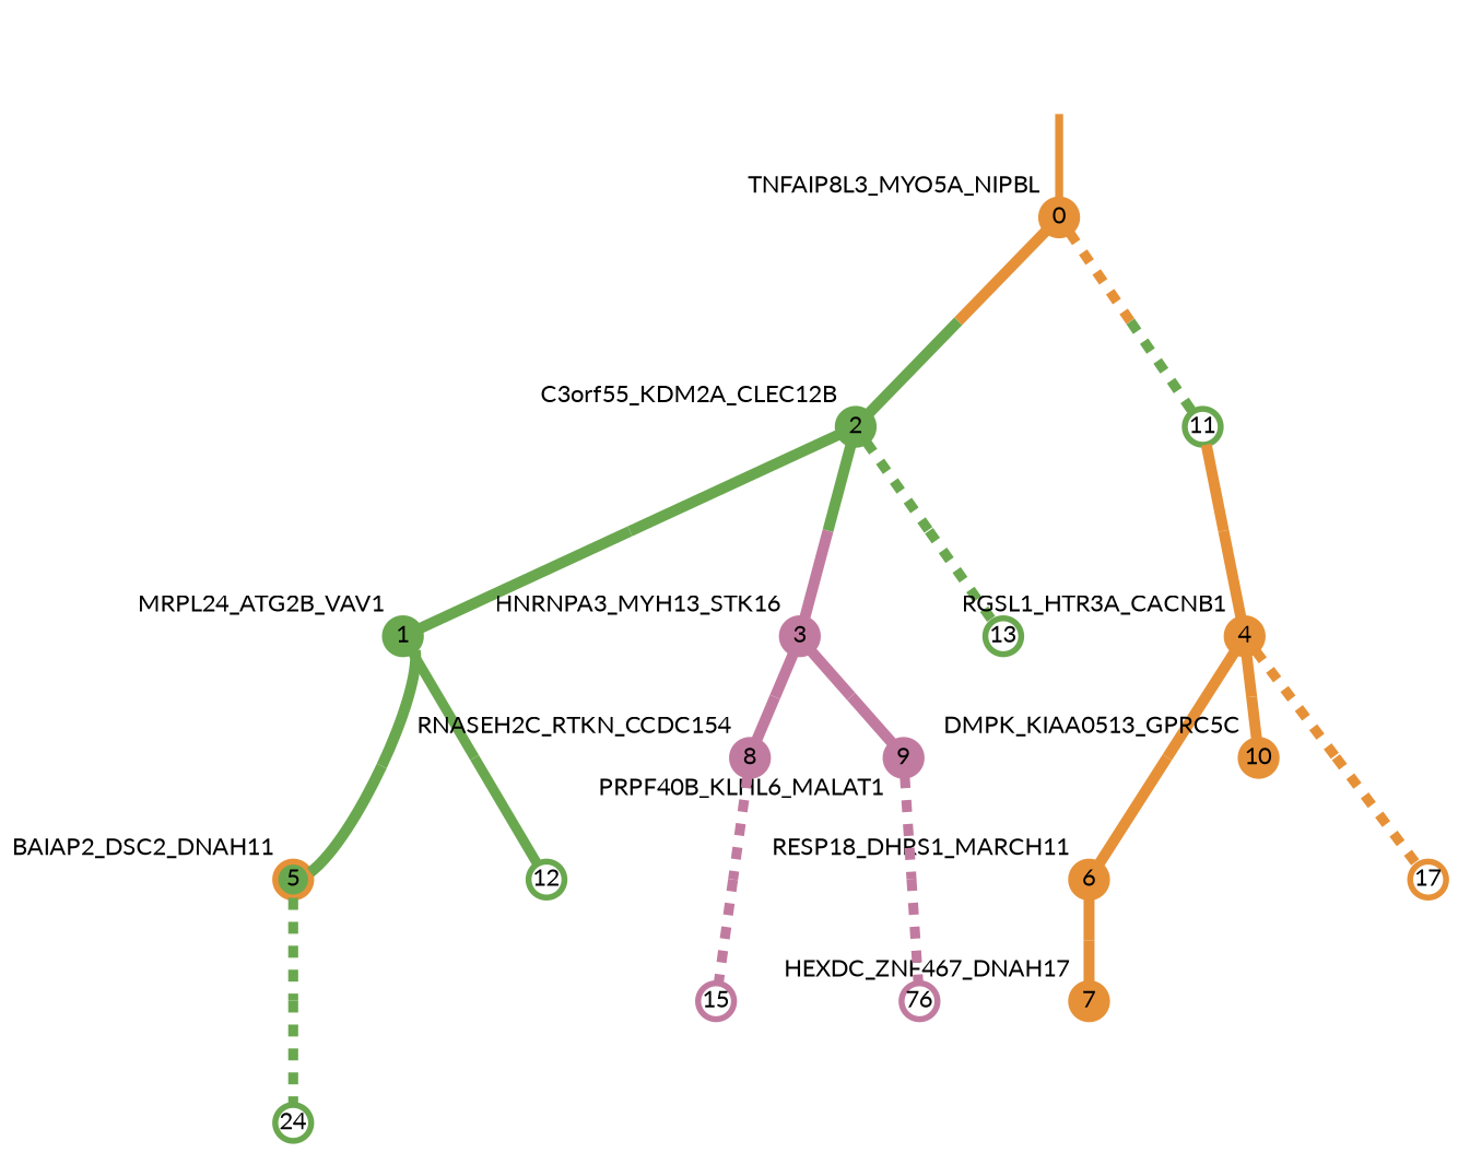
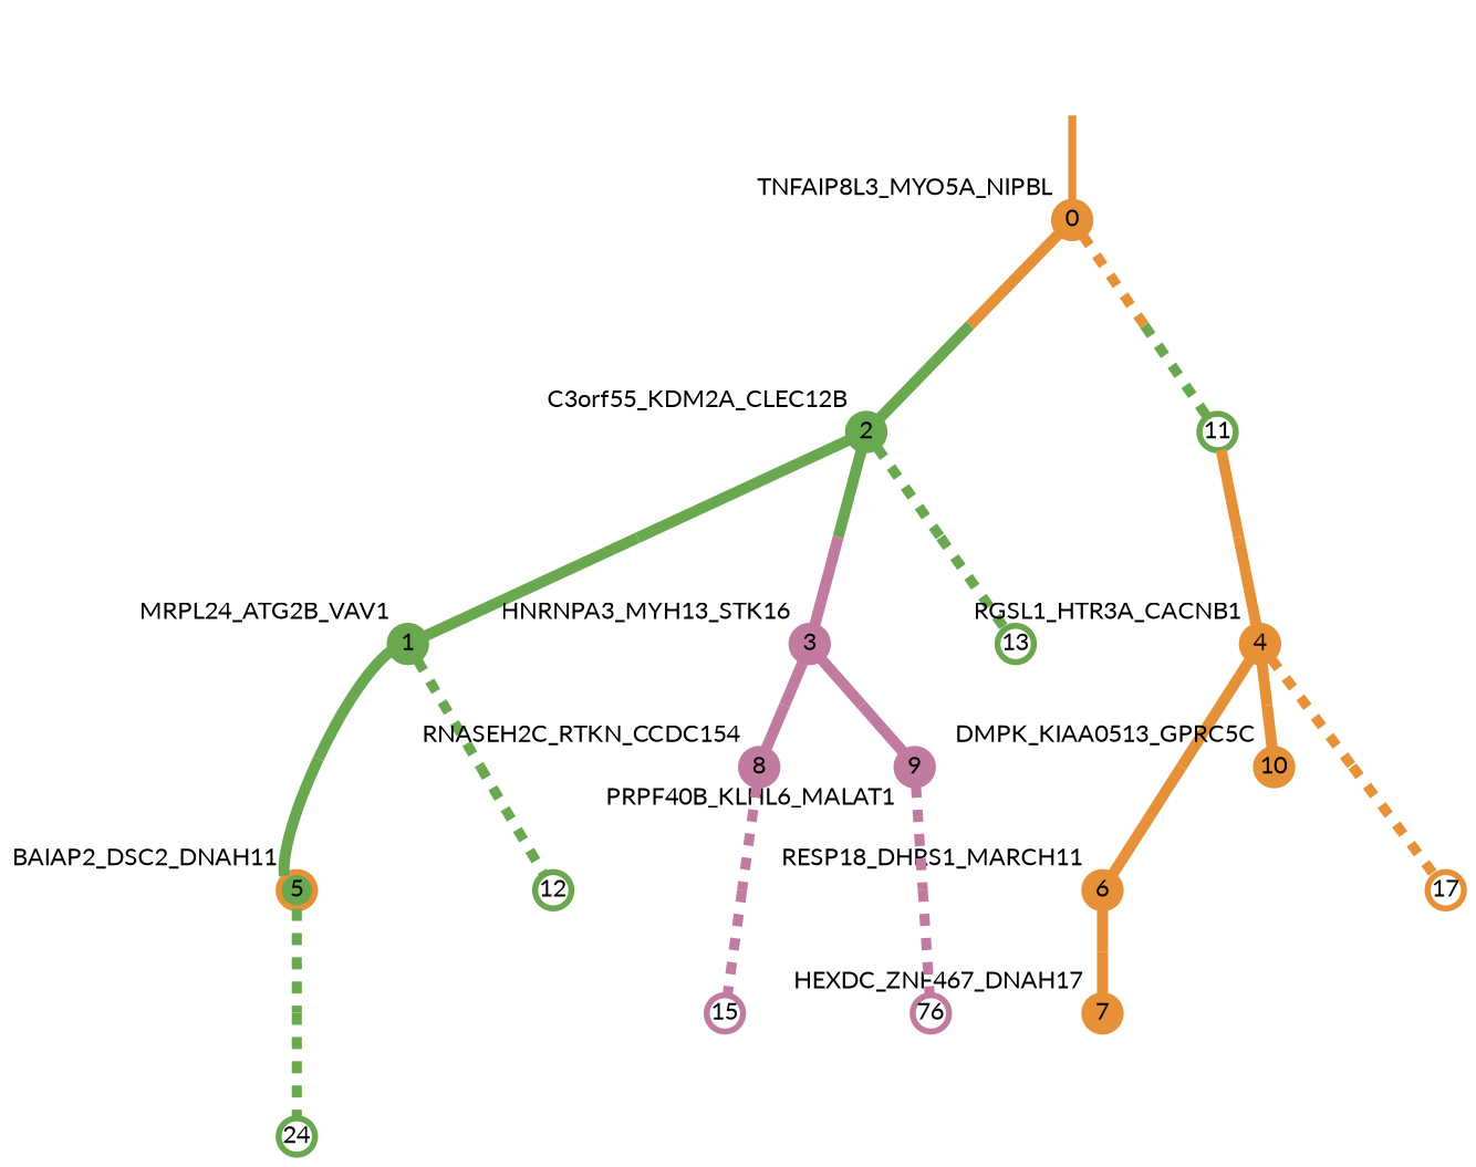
  strict digraph {
    forcelabels=true
    nodesep=0.7
    rankdir=TB
    ranksep=0.6
    splines=false
    node [color="#e69138ff" fillcolor="#6aa84fff" fixedsize=true fontname=Lato fontsize="12pt" penwidth=3 shape=circle style=filled]
    edge [arrowsize=0 color="#6aa84fff;0.5:#6aa84fff" minlen=2.0 penwidth=5.5 style=solid]
    0 [fillcolor="#e69138ff" height=0.25 xlabel=TNFAIP8L3_MYO5A_NIPBL]
    2 [color="#6aa84fff" height=0.25 xlabel=C3orf55_KDM2A_CLEC12B]
    11 [color="#6aa84fff" height=0.25 style=solid]
    1 [color="#6aa84fff" height=0.25 xlabel=MRPL24_ATG2B_VAV1]
    3 [color="#c27ba0ff" fillcolor="#c27ba0ff" height=0.25 xlabel=HNRNPA3_MYH13_STK16]
    13 [color="#6aa84fff" height=0.25 style=solid]
    4 [fillcolor="#e69138ff" height=0.25 xlabel=RGSL1_HTR3A_CACNB1]
    6 [fillcolor="#e69138ff" height=0.25 xlabel=RESP18_DHRS1_MARCH11]
    10 [fillcolor="#e69138ff" height=0.25 xlabel=DMPK_KIAA0513_GPRC5C]
    17 [fillcolor="#e69138ff" height=0.25 style=solid]
    5 [height=0.25 xlabel=BAIAP2_DSC2_DNAH11]
    12 [color="#6aa84fff" height=0.25 style=solid]
    8 [color="#c27ba0ff" fillcolor="#c27ba0ff" height=0.25 xlabel=RNASEH2C_RTKN_CCDC154]
    9 [color="#c27ba0ff" fillcolor="#c27ba0ff" height=0.25 xlabel=PRPF40B_KLHL6_MALAT1]
    7 [fillcolor="#e69138ff" height=0.25 xlabel=HEXDC_ZNF467_DNAH17]
    n16 [color="#6aa84fff" height=0.25 label=24 style=solid]
    15 [color="#c27ba0ff" fillcolor="#c27ba0ff" height=0.25 style=solid]
    n18 [color="#c27ba0ff" fillcolor="#c27ba0ff" height=0.25 label=76 style=solid]
    normal [style=invis xlabel=TNFAIP8L3_MYO5A_NIPBL color="" fillcolor="" fixedsize="" fontname="" fontsize="" shape=""]
    0 -> 2 [color="#e69138ff;0.5:#6aa84fff"]
    0 -> 11 [color="#e69138ff;0.5:#6aa84fff" penwidth=5 style=dashed]
    2 -> 1
    2 -> 3 [color="#6aa84fff;0.5:#c27ba0ff"]
    2 -> 13 [penwidth=5 style=dashed]
    11 -> 4 [color="#e69138ff;0.5:#e69138ff"]
-   5 -> 1
-   1 -> 12 [penwidth=5]
+   1 -> 5
+   1 -> 12 [penwidth=5 style=dashed]
    3 -> 8 [color="#c27ba0ff;0.5:#c27ba0ff" minlen=1.4285714626312256]
    3 -> 9 [color="#c27ba0ff;0.5:#c27ba0ff" minlen=1.1428570747375488]
    4 -> 6 [color="#e69138ff;0.5:#e69138ff"]
    4 -> 10 [color="#e69138ff;0.5:#e69138ff" minlen=1.0]
    4 -> 17 [color="#e69138ff;0.5:#e69138ff" penwidth=5 style=dashed]
    6 -> 7 [color="#e69138ff;0.5:#e69138ff" minlen=1.7142856121063232]
    5 -> n16 [penwidth=5 style=dashed]
    8 -> 15 [color="#c27ba0ff;0.5:#c27ba0ff" penwidth=5 style=dashed]
    9 -> n18 [color="#c27ba0ff;0.5:#c27ba0ff" penwidth=5 style=dashed]
    normal -> 0 [color="#e69138ff" penwidth=4 minlen=""]
  }
